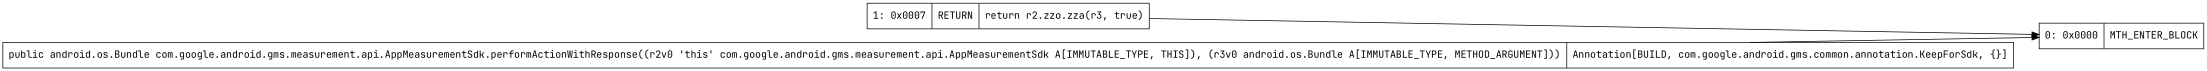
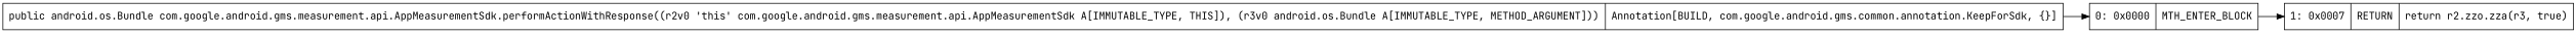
  digraph {
    rankdir=LR
    fontname="JetBrains Mono"
    node [shape=record fontname="JetBrains Mono"]
    edge [fontname="JetBrains Mono"]
    n1 [label="{0\:\ 0x0000|MTH_ENTER_BLOCK\l}"]
    n2 [label="{1\:\ 0x0007|RETURN\l|return r2.zzo.zza(r3, true)\l}"]
    n3 [label="{public android.os.Bundle com.google.android.gms.measurement.api.AppMeasurementSdk.performActionWithResponse((r2v0 'this' com.google.android.gms.measurement.api.AppMeasurementSdk A[IMMUTABLE_TYPE, THIS]), (r3v0 android.os.Bundle A[IMMUTABLE_TYPE, METHOD_ARGUMENT]))  | Annotation[BUILD, com.google.android.gms.common.annotation.KeepForSdk, \{\}]\l}"]
-   n2 -> n1
+   n1 -> n2
    n3 -> n1
  }
